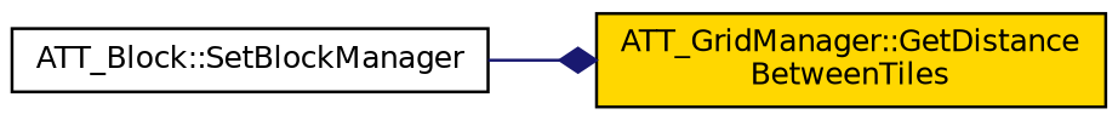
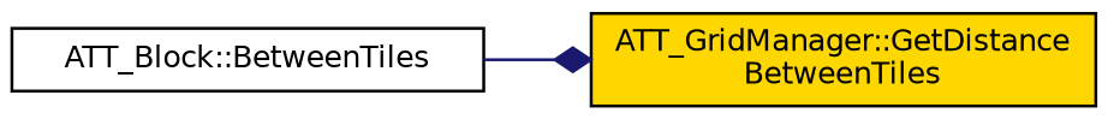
  digraph {
    rankdir=LR
    fontname="DejaVu Sans"
    node [color=black fontname="DejaVu Sans" fontsize=10 shape=record style=filled]
-   n1 [fillcolor=white fontcolor=black height=0.2 label="ATT_Block::SetBlockManager" width=0.4]
+   n1 [fillcolor=white fontcolor=black height=0.2 label="ATT_Block::BetweenTiles" width=0.4]
    n2 [fillcolor=gold height=0.2 label="ATT_GridManager::GetDistance\lBetweenTiles" width=0.4]
    n1 -> n2 [color=midnightblue fontname="DejaVu Sans" fontsize=10 labelfontname=Helvetica labelfontsize=10 style=solid arrowhead=diamond]
  }
